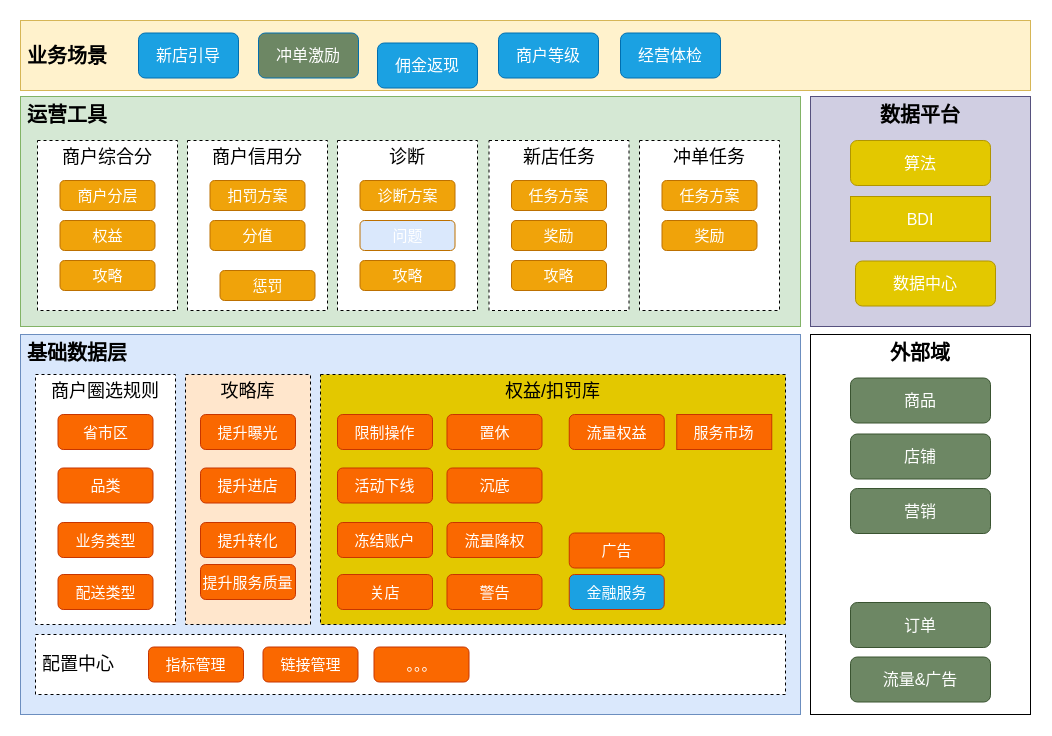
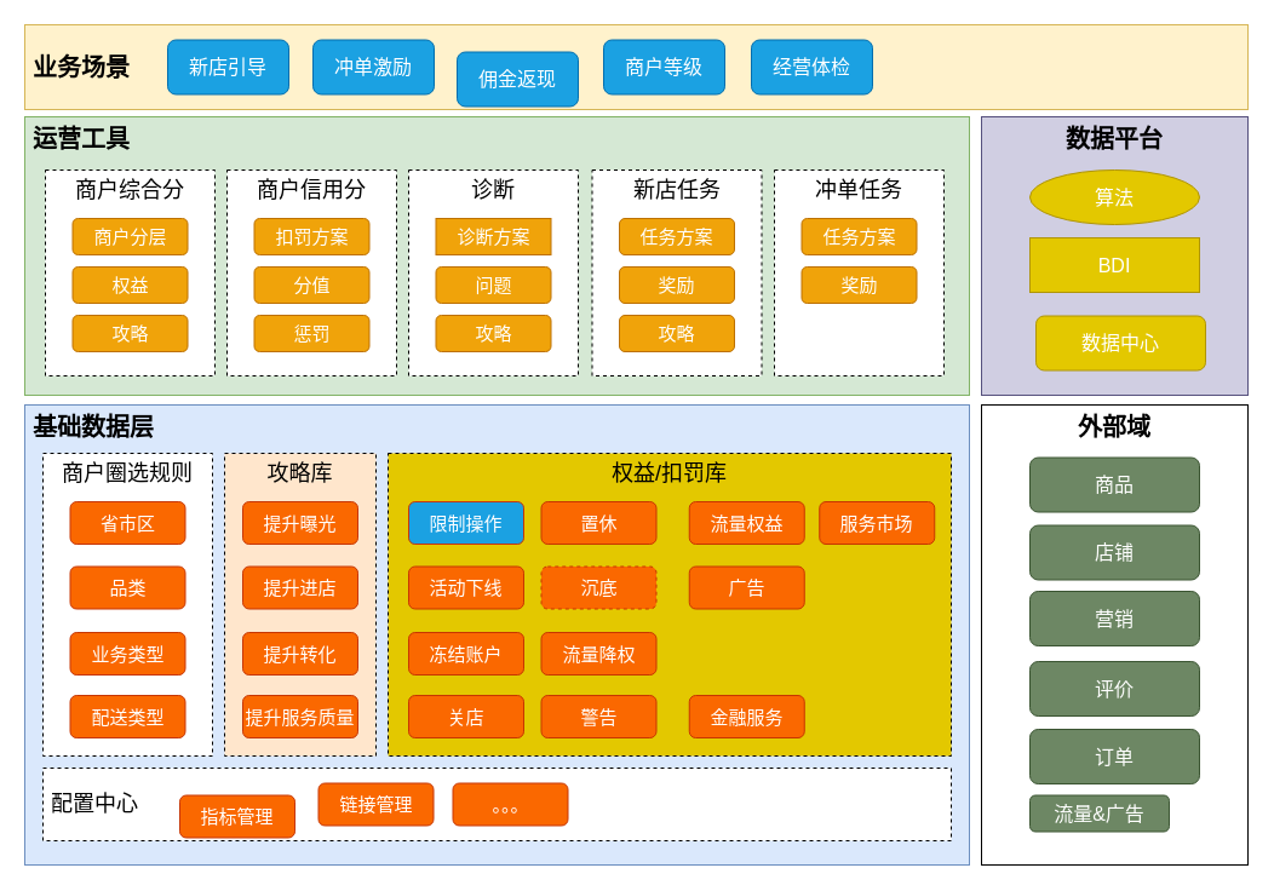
  <mxCell id="0" />
  <mxCell id="1" parent="0" />
  <mxCell id="2" value="业务场景" style="rounded=0;whiteSpace=wrap;html=1;fillColor=#fff2cc;strokeColor=#d6b656;fontSize=20;fontStyle=1;align=left;spacingLeft=5;" parent="1" vertex="1"><mxGeometry x="20" y="20" width="1010" height="70" as="geometry" /></mxCell>
  <mxCell id="3" value="新店引导" style="rounded=1;whiteSpace=wrap;html=1;fontSize=16;align=center;fillColor=#1ba1e2;strokeColor=#006EAF;fontColor=#ffffff;" parent="1" vertex="1"><mxGeometry x="138" y="32.5" width="100" height="45" as="geometry" /></mxCell>
- <mxCell id="4" value="冲单激励" style="rounded=1;whiteSpace=wrap;html=1;fontSize=16;align=center;fillColor=#6d8764;strokeColor=#006EAF;fontColor=#ffffff;" parent="1" vertex="1"><mxGeometry x="258" y="32.5" width="100" height="45" as="geometry" /></mxCell>
+ <mxCell id="4" value="冲单激励" style="rounded=1;whiteSpace=wrap;html=1;fontSize=16;align=center;fillColor=#1ba1e2;strokeColor=#006EAF;fontColor=#ffffff;" parent="1" vertex="1"><mxGeometry x="258" y="32.5" width="100" height="45" as="geometry" /></mxCell>
  <mxCell id="5" value="经营体检" style="rounded=1;whiteSpace=wrap;html=1;fontSize=16;align=center;fillColor=#1ba1e2;strokeColor=#006EAF;fontColor=#ffffff;" parent="1" vertex="1"><mxGeometry x="620" y="32.5" width="100" height="45" as="geometry" /></mxCell>
  <mxCell id="6" value="商户等级" style="rounded=1;whiteSpace=wrap;html=1;fontSize=16;align=center;fillColor=#1ba1e2;strokeColor=#006EAF;fontColor=#ffffff;" parent="1" vertex="1"><mxGeometry x="498" y="32.5" width="100" height="45" as="geometry" /></mxCell>
  <mxCell id="7" value="佣金返现" style="rounded=1;whiteSpace=wrap;html=1;fontSize=16;align=center;fillColor=#1ba1e2;strokeColor=#006EAF;fontColor=#ffffff;" parent="1" vertex="1"><mxGeometry x="377" y="42.5" width="100" height="45" as="geometry" /></mxCell>
  <mxCell id="8" value="运营工具" style="rounded=0;whiteSpace=wrap;html=1;fontSize=20;align=left;fillColor=#d5e8d4;strokeColor=#82b366;fontStyle=1;verticalAlign=top;spacingLeft=5;" parent="1" vertex="1"><mxGeometry x="20" y="96" width="780" height="230" as="geometry" /></mxCell>
  <mxCell id="9" value="基础数据层" style="rounded=0;whiteSpace=wrap;html=1;fontSize=20;align=left;fillColor=#dae8fc;strokeColor=#6c8ebf;fontStyle=1;verticalAlign=top;spacingLeft=5;" parent="1" vertex="1"><mxGeometry x="20" y="334" width="780" height="380" as="geometry" /></mxCell>
  <mxCell id="10" value="数据平台" style="rounded=0;whiteSpace=wrap;html=1;fontSize=20;align=center;fillColor=#d0cee2;strokeColor=#56517e;fontStyle=1;verticalAlign=top;" parent="1" vertex="1"><mxGeometry x="810" y="96" width="220" height="230" as="geometry" /></mxCell>
  <mxCell id="11" value="外部域" style="rounded=0;whiteSpace=wrap;html=1;fontSize=20;align=center;verticalAlign=top;fontStyle=1" parent="1" vertex="1"><mxGeometry x="810" y="334" width="220" height="380" as="geometry" /></mxCell>
  <mxCell id="12" value="商户综合分" style="rounded=0;whiteSpace=wrap;html=1;fontSize=18;align=center;verticalAlign=top;dashed=1;" parent="1" vertex="1"><mxGeometry x="37" y="140" width="140" height="170" as="geometry" /></mxCell>
  <mxCell id="13" value="商户分层" style="rounded=1;whiteSpace=wrap;html=1;fontSize=15;align=center;fillColor=#f0a30a;strokeColor=#BD7000;fontColor=#ffffff;" parent="1" vertex="1"><mxGeometry x="59.5" y="180" width="95" height="30" as="geometry" /></mxCell>
  <mxCell id="14" value="权益" style="rounded=1;whiteSpace=wrap;html=1;fontSize=15;align=center;fillColor=#f0a30a;strokeColor=#BD7000;fontColor=#ffffff;" parent="1" vertex="1"><mxGeometry x="59.5" y="220" width="95" height="30" as="geometry" /></mxCell>
  <mxCell id="15" value="攻略" style="rounded=1;whiteSpace=wrap;html=1;fontSize=15;align=center;fillColor=#f0a30a;strokeColor=#BD7000;fontColor=#ffffff;" parent="1" vertex="1"><mxGeometry x="59.5" y="260" width="95" height="30" as="geometry" /></mxCell>
  <mxCell id="16" value="商户信用分" style="rounded=0;whiteSpace=wrap;html=1;fontSize=18;align=center;verticalAlign=top;dashed=1;" parent="1" vertex="1"><mxGeometry x="187" y="140" width="140" height="170" as="geometry" /></mxCell>
  <mxCell id="17" value="扣罚方案" style="rounded=1;whiteSpace=wrap;html=1;fontSize=15;align=center;fillColor=#f0a30a;strokeColor=#BD7000;fontColor=#ffffff;" parent="1" vertex="1"><mxGeometry x="209.5" y="180" width="95" height="30" as="geometry" /></mxCell>
  <mxCell id="18" value="分值" style="rounded=1;whiteSpace=wrap;html=1;fontSize=15;align=center;fillColor=#f0a30a;strokeColor=#BD7000;fontColor=#ffffff;" parent="1" vertex="1"><mxGeometry x="209.5" y="220" width="95" height="30" as="geometry" /></mxCell>
- <mxCell id="19" value="惩罚" style="rounded=1;whiteSpace=wrap;html=1;fontSize=15;align=center;fillColor=#f0a30a;strokeColor=#BD7000;fontColor=#ffffff;" parent="1" vertex="1"><mxGeometry x="219.5" y="270" width="95" height="30" as="geometry" /></mxCell>
+ <mxCell id="19" value="惩罚" style="rounded=1;whiteSpace=wrap;html=1;fontSize=15;align=center;fillColor=#f0a30a;strokeColor=#BD7000;fontColor=#ffffff;" parent="1" vertex="1"><mxGeometry x="209.5" y="260" width="95" height="30" as="geometry" /></mxCell>
  <mxCell id="20" value="诊断" style="rounded=0;whiteSpace=wrap;html=1;fontSize=18;align=center;verticalAlign=top;dashed=1;" parent="1" vertex="1"><mxGeometry x="337" y="140" width="140" height="170" as="geometry" /></mxCell>
- <mxCell id="21" value="诊断方案" style="rounded=1;whiteSpace=wrap;html=1;fontSize=15;align=center;fillColor=#f0a30a;strokeColor=#BD7000;fontColor=#ffffff;" parent="1" vertex="1"><mxGeometry x="359.5" y="180" width="95" height="30" as="geometry" /></mxCell>
- <mxCell id="22" value="问题" style="rounded=1;whiteSpace=wrap;html=1;fontSize=15;align=center;fillColor=#dae8fc;strokeColor=#BD7000;fontColor=#ffffff;" parent="1" vertex="1"><mxGeometry x="359.5" y="220" width="95" height="30" as="geometry" /></mxCell>
+ <mxCell id="21" value="诊断方案" style="whiteSpace=wrap;html=1;fontSize=15;align=center;fillColor=#f0a30a;strokeColor=#BD7000;fontColor=#ffffff;rounded=0;" parent="1" vertex="1"><mxGeometry x="359.5" y="180" width="95" height="30" as="geometry" /></mxCell>
+ <mxCell id="22" value="问题" style="rounded=1;whiteSpace=wrap;html=1;fontSize=15;align=center;fillColor=#f0a30a;strokeColor=#BD7000;fontColor=#ffffff;" parent="1" vertex="1"><mxGeometry x="359.5" y="220" width="95" height="30" as="geometry" /></mxCell>
  <mxCell id="23" value="攻略" style="rounded=1;whiteSpace=wrap;html=1;fontSize=15;align=center;fillColor=#f0a30a;strokeColor=#BD7000;fontColor=#ffffff;" parent="1" vertex="1"><mxGeometry x="359.5" y="260" width="95" height="30" as="geometry" /></mxCell>
  <mxCell id="24" value="新店任务" style="rounded=0;whiteSpace=wrap;html=1;fontSize=18;align=center;verticalAlign=top;dashed=1;" parent="1" vertex="1"><mxGeometry x="488.5" y="140" width="140" height="170" as="geometry" /></mxCell>
  <mxCell id="25" value="任务方案" style="rounded=1;whiteSpace=wrap;html=1;fontSize=15;align=center;fillColor=#f0a30a;strokeColor=#BD7000;fontColor=#ffffff;" parent="1" vertex="1"><mxGeometry x="511" y="180" width="95" height="30" as="geometry" /></mxCell>
  <mxCell id="26" value="奖励" style="rounded=1;whiteSpace=wrap;html=1;fontSize=15;align=center;fillColor=#f0a30a;strokeColor=#BD7000;fontColor=#ffffff;" parent="1" vertex="1"><mxGeometry x="511" y="220" width="95" height="30" as="geometry" /></mxCell>
  <mxCell id="27" value="攻略" style="rounded=1;whiteSpace=wrap;html=1;fontSize=15;align=center;fillColor=#f0a30a;strokeColor=#BD7000;fontColor=#ffffff;" parent="1" vertex="1"><mxGeometry x="511" y="260" width="95" height="30" as="geometry" /></mxCell>
  <mxCell id="28" value="冲单任务" style="rounded=0;whiteSpace=wrap;html=1;fontSize=18;align=center;verticalAlign=top;dashed=1;" parent="1" vertex="1"><mxGeometry x="639" y="140" width="140" height="170" as="geometry" /></mxCell>
  <mxCell id="29" value="任务方案" style="rounded=1;whiteSpace=wrap;html=1;fontSize=15;align=center;fillColor=#f0a30a;strokeColor=#BD7000;fontColor=#ffffff;" parent="1" vertex="1"><mxGeometry x="661.5" y="180" width="95" height="30" as="geometry" /></mxCell>
  <mxCell id="30" value="奖励" style="rounded=1;whiteSpace=wrap;html=1;fontSize=15;align=center;fillColor=#f0a30a;strokeColor=#BD7000;fontColor=#ffffff;" parent="1" vertex="1"><mxGeometry x="661.5" y="220" width="95" height="30" as="geometry" /></mxCell>
  <mxCell id="31" value="商户圈选规则" style="rounded=0;whiteSpace=wrap;html=1;fontSize=18;align=center;verticalAlign=top;dashed=1;" parent="1" vertex="1"><mxGeometry x="35" y="374" width="140" height="250" as="geometry" /></mxCell>
  <mxCell id="32" value="省市区" style="rounded=1;whiteSpace=wrap;html=1;fontSize=15;align=center;fillColor=#fa6800;strokeColor=#C73500;fontColor=#ffffff;" parent="1" vertex="1"><mxGeometry x="57.5" y="414" width="95" height="35" as="geometry" /></mxCell>
  <mxCell id="33" value="品类" style="rounded=1;whiteSpace=wrap;html=1;fontSize=15;align=center;fillColor=#fa6800;strokeColor=#C73500;fontColor=#ffffff;" parent="1" vertex="1"><mxGeometry x="57.5" y="467.5" width="95" height="35" as="geometry" /></mxCell>
  <mxCell id="34" value="业务类型" style="rounded=1;whiteSpace=wrap;html=1;fontSize=15;align=center;fillColor=#fa6800;strokeColor=#C73500;fontColor=#ffffff;" parent="1" vertex="1"><mxGeometry x="57.5" y="522" width="95" height="35" as="geometry" /></mxCell>
  <mxCell id="35" value="配送类型" style="rounded=1;whiteSpace=wrap;html=1;fontSize=15;align=center;fillColor=#fa6800;strokeColor=#C73500;fontColor=#ffffff;" parent="1" vertex="1"><mxGeometry x="57.5" y="574" width="95" height="35" as="geometry" /></mxCell>
  <mxCell id="36" value="攻略库" style="rounded=0;whiteSpace=wrap;html=1;fontSize=18;align=center;verticalAlign=top;dashed=1;fillColor=#ffe6cc;" parent="1" vertex="1"><mxGeometry x="185" y="374" width="125" height="250" as="geometry" /></mxCell>
  <mxCell id="37" value="提升曝光" style="rounded=1;whiteSpace=wrap;html=1;fontSize=15;align=center;fillColor=#fa6800;strokeColor=#C73500;fontColor=#ffffff;" parent="1" vertex="1"><mxGeometry x="200" y="414" width="95" height="35" as="geometry" /></mxCell>
  <mxCell id="38" value="提升进店" style="rounded=1;whiteSpace=wrap;html=1;fontSize=15;align=center;fillColor=#fa6800;strokeColor=#C73500;fontColor=#ffffff;" parent="1" vertex="1"><mxGeometry x="200" y="467.5" width="95" height="35" as="geometry" /></mxCell>
  <mxCell id="39" value="提升转化" style="rounded=1;whiteSpace=wrap;html=1;fontSize=15;align=center;fillColor=#fa6800;strokeColor=#C73500;fontColor=#ffffff;" parent="1" vertex="1"><mxGeometry x="200" y="522" width="95" height="35" as="geometry" /></mxCell>
- <mxCell id="40" value="提升服务质量" style="rounded=1;whiteSpace=wrap;html=1;fontSize=15;align=center;fillColor=#fa6800;strokeColor=#C73500;fontColor=#ffffff;" parent="1" vertex="1"><mxGeometry x="200" y="564" width="95" height="35" as="geometry" /></mxCell>
+ <mxCell id="40" value="提升服务质量" style="rounded=1;whiteSpace=wrap;html=1;fontSize=15;align=center;fillColor=#fa6800;strokeColor=#C73500;fontColor=#ffffff;" parent="1" vertex="1"><mxGeometry x="200" y="574" width="95" height="35" as="geometry" /></mxCell>
  <mxCell id="41" value="权益/扣罚库" style="rounded=0;whiteSpace=wrap;html=1;fontSize=18;align=center;verticalAlign=top;dashed=1;fillColor=#e3c800;" parent="1" vertex="1"><mxGeometry x="320" y="374" width="465" height="250" as="geometry" /></mxCell>
  <mxCell id="42" value="流量权益" style="rounded=1;whiteSpace=wrap;html=1;fontSize=15;align=center;fillColor=#fa6800;strokeColor=#C73500;fontColor=#ffffff;" parent="1" vertex="1"><mxGeometry x="568.75" y="414" width="95" height="35" as="geometry" /></mxCell>
- <mxCell id="43" value="广告" style="rounded=1;whiteSpace=wrap;html=1;fontSize=15;align=center;fillColor=#fa6800;strokeColor=#C73500;fontColor=#ffffff;" parent="1" vertex="1"><mxGeometry x="568.75" y="532.5" width="95" height="35" as="geometry" /></mxCell>
- <mxCell id="44" value="金融服务" style="rounded=1;whiteSpace=wrap;html=1;fontSize=15;align=center;fillColor=#1ba1e2;strokeColor=#C73500;fontColor=#ffffff;" parent="1" vertex="1"><mxGeometry x="568.75" y="574" width="95" height="35" as="geometry" /></mxCell>
- <mxCell id="45" value="服务市场" style="whiteSpace=wrap;html=1;fontSize=15;align=center;fillColor=#fa6800;strokeColor=#C73500;fontColor=#ffffff;rounded=0;" parent="1" vertex="1"><mxGeometry x="676.25" y="414" width="95" height="35" as="geometry" /></mxCell>
+ <mxCell id="43" value="广告" style="rounded=1;whiteSpace=wrap;html=1;fontSize=15;align=center;fillColor=#fa6800;strokeColor=#C73500;fontColor=#ffffff;" parent="1" vertex="1"><mxGeometry x="568.75" y="467.5" width="95" height="35" as="geometry" /></mxCell>
+ <mxCell id="44" value="金融服务" style="rounded=1;whiteSpace=wrap;html=1;fontSize=15;align=center;fillColor=#fa6800;strokeColor=#C73500;fontColor=#ffffff;" parent="1" vertex="1"><mxGeometry x="568.75" y="574" width="95" height="35" as="geometry" /></mxCell>
+ <mxCell id="45" value="服务市场" style="rounded=1;whiteSpace=wrap;html=1;fontSize=15;align=center;fillColor=#fa6800;strokeColor=#C73500;fontColor=#ffffff;" parent="1" vertex="1"><mxGeometry x="676.25" y="414" width="95" height="35" as="geometry" /></mxCell>
  <mxCell id="46" value="关店" style="rounded=1;whiteSpace=wrap;html=1;fontSize=15;align=center;fillColor=#fa6800;strokeColor=#C73500;fontColor=#ffffff;" parent="1" vertex="1"><mxGeometry x="337" y="574" width="95" height="35" as="geometry" /></mxCell>
  <mxCell id="47" value="置休" style="rounded=1;whiteSpace=wrap;html=1;fontSize=15;align=center;fillColor=#fa6800;strokeColor=#C73500;fontColor=#ffffff;" parent="1" vertex="1"><mxGeometry x="446.5" y="414" width="95" height="35" as="geometry" /></mxCell>
- <mxCell id="48" value="沉底" style="rounded=1;whiteSpace=wrap;html=1;fontSize=15;align=center;fillColor=#fa6800;strokeColor=#C73500;fontColor=#ffffff;" parent="1" vertex="1"><mxGeometry x="446.5" y="467.5" width="95" height="35" as="geometry" /></mxCell>
- <mxCell id="49" value="限制操作" style="rounded=1;whiteSpace=wrap;html=1;fontSize=15;align=center;fillColor=#fa6800;strokeColor=#C73500;fontColor=#ffffff;" parent="1" vertex="1"><mxGeometry x="337" y="414" width="95" height="35" as="geometry" /></mxCell>
+ <mxCell id="48" value="沉底" style="rounded=1;whiteSpace=wrap;html=1;fontSize=15;align=center;fillColor=#fa6800;strokeColor=#C73500;fontColor=#ffffff;dashed=1;" parent="1" vertex="1"><mxGeometry x="446.5" y="467.5" width="95" height="35" as="geometry" /></mxCell>
+ <mxCell id="49" value="限制操作" style="rounded=1;whiteSpace=wrap;html=1;fontSize=15;align=center;fillColor=#1ba1e2;strokeColor=#C73500;fontColor=#ffffff;" parent="1" vertex="1"><mxGeometry x="337" y="414" width="95" height="35" as="geometry" /></mxCell>
  <mxCell id="50" value="配置中心" style="rounded=0;whiteSpace=wrap;html=1;fontSize=18;align=left;verticalAlign=middle;dashed=1;spacingLeft=5;" parent="1" vertex="1"><mxGeometry x="35" y="634" width="750" height="60" as="geometry" /></mxCell>
- <mxCell id="51" value="指标管理" style="rounded=1;whiteSpace=wrap;html=1;fontSize=15;align=center;fillColor=#fa6800;strokeColor=#C73500;fontColor=#ffffff;" parent="1" vertex="1"><mxGeometry x="148" y="646.5" width="95" height="35" as="geometry" /></mxCell>
+ <mxCell id="51" value="指标管理" style="rounded=1;whiteSpace=wrap;html=1;fontSize=15;align=center;fillColor=#fa6800;strokeColor=#C73500;fontColor=#ffffff;" parent="1" vertex="1"><mxGeometry x="148" y="656.5" width="95" height="35" as="geometry" /></mxCell>
  <mxCell id="52" value="链接管理" style="rounded=1;whiteSpace=wrap;html=1;fontSize=15;align=center;fillColor=#fa6800;strokeColor=#C73500;fontColor=#ffffff;" parent="1" vertex="1"><mxGeometry x="262.5" y="646.5" width="95" height="35" as="geometry" /></mxCell>
  <mxCell id="53" value="。。。" style="rounded=1;whiteSpace=wrap;html=1;fontSize=15;align=center;fillColor=#fa6800;strokeColor=#C73500;fontColor=#ffffff;" parent="1" vertex="1"><mxGeometry x="373.5" y="646.5" width="95" height="35" as="geometry" /></mxCell>
- <mxCell id="54" value="算法" style="rounded=1;whiteSpace=wrap;html=1;fontSize=16;align=center;fillColor=#e3c800;strokeColor=#B09500;fontColor=#ffffff;" parent="1" vertex="1"><mxGeometry x="850" y="140" width="140" height="45" as="geometry" /></mxCell>
+ <mxCell id="54" value="算法" style="ellipse;whiteSpace=wrap;html=1;fontSize=16;align=center;fillColor=#e3c800;strokeColor=#B09500;fontColor=#ffffff;" parent="1" vertex="1"><mxGeometry x="850" y="140" width="140" height="45" as="geometry" /></mxCell>
  <mxCell id="55" value="BDI" style="whiteSpace=wrap;html=1;fontSize=16;align=center;fillColor=#e3c800;strokeColor=#B09500;fontColor=#ffffff;rounded=0;" parent="1" vertex="1"><mxGeometry x="850" y="196" width="140" height="45" as="geometry" /></mxCell>
  <mxCell id="56" value="数据中心" style="rounded=1;whiteSpace=wrap;html=1;fontSize=16;align=center;fillColor=#e3c800;strokeColor=#B09500;fontColor=#ffffff;" parent="1" vertex="1"><mxGeometry x="855" y="260.5" width="140" height="45" as="geometry" /></mxCell>
  <mxCell id="57" value="商品" style="rounded=1;whiteSpace=wrap;html=1;fontSize=16;align=center;fillColor=#6d8764;strokeColor=#3A5431;fontColor=#ffffff;" parent="1" vertex="1"><mxGeometry x="850" y="377.5" width="140" height="45" as="geometry" /></mxCell>
  <mxCell id="58" value="店铺" style="rounded=1;whiteSpace=wrap;html=1;fontSize=16;align=center;fillColor=#6d8764;strokeColor=#3A5431;fontColor=#ffffff;" parent="1" vertex="1"><mxGeometry x="850" y="433.5" width="140" height="45" as="geometry" /></mxCell>
  <mxCell id="59" value="营销" style="rounded=1;whiteSpace=wrap;html=1;fontSize=16;align=center;fillColor=#6d8764;strokeColor=#3A5431;fontColor=#ffffff;" parent="1" vertex="1"><mxGeometry x="850" y="488" width="140" height="45" as="geometry" /></mxCell>
+ <mxCell id="60" value="评价" style="rounded=1;whiteSpace=wrap;html=1;fontSize=16;align=center;fillColor=#6d8764;strokeColor=#3A5431;fontColor=#ffffff;" parent="1" vertex="1"><mxGeometry x="850" y="546" width="140" height="45" as="geometry" /></mxCell>
  <mxCell id="61" value="订单" style="rounded=1;whiteSpace=wrap;html=1;fontSize=16;align=center;fillColor=#6d8764;strokeColor=#3A5431;fontColor=#ffffff;" parent="1" vertex="1"><mxGeometry x="850" y="602" width="140" height="45" as="geometry" /></mxCell>
- <mxCell id="62" value="流量&amp;amp;广告" style="rounded=1;whiteSpace=wrap;html=1;fontSize=16;align=center;fillColor=#6d8764;strokeColor=#3A5431;fontColor=#ffffff;" parent="1" vertex="1"><mxGeometry x="850" y="656.5" width="140" height="45" as="geometry" /></mxCell>
+ <mxCell id="62" value="流量&amp;amp;广告" style="rounded=1;whiteSpace=wrap;html=1;fontSize=16;align=center;fillColor=#6d8764;strokeColor=#3A5431;fontColor=#ffffff;" parent="1" vertex="1"><mxGeometry x="850" y="656.5" width="115" height="30" as="geometry" /></mxCell>
  <mxCell id="63" value="活动下线" style="rounded=1;whiteSpace=wrap;html=1;fontSize=15;align=center;fillColor=#fa6800;strokeColor=#C73500;fontColor=#ffffff;" parent="1" vertex="1"><mxGeometry x="337" y="467.5" width="95" height="35" as="geometry" /></mxCell>
  <mxCell id="64" value="冻结账户" style="rounded=1;whiteSpace=wrap;html=1;fontSize=15;align=center;fillColor=#fa6800;strokeColor=#C73500;fontColor=#ffffff;" parent="1" vertex="1"><mxGeometry x="337" y="522" width="95" height="35" as="geometry" /></mxCell>
  <mxCell id="65" value="流量降权" style="rounded=1;whiteSpace=wrap;html=1;fontSize=15;align=center;fillColor=#fa6800;strokeColor=#C73500;fontColor=#ffffff;" parent="1" vertex="1"><mxGeometry x="446.5" y="522" width="95" height="35" as="geometry" /></mxCell>
  <mxCell id="66" value="警告" style="rounded=1;whiteSpace=wrap;html=1;fontSize=15;align=center;fillColor=#fa6800;strokeColor=#C73500;fontColor=#ffffff;" parent="1" vertex="1"><mxGeometry x="446.5" y="574" width="95" height="35" as="geometry" /></mxCell>
